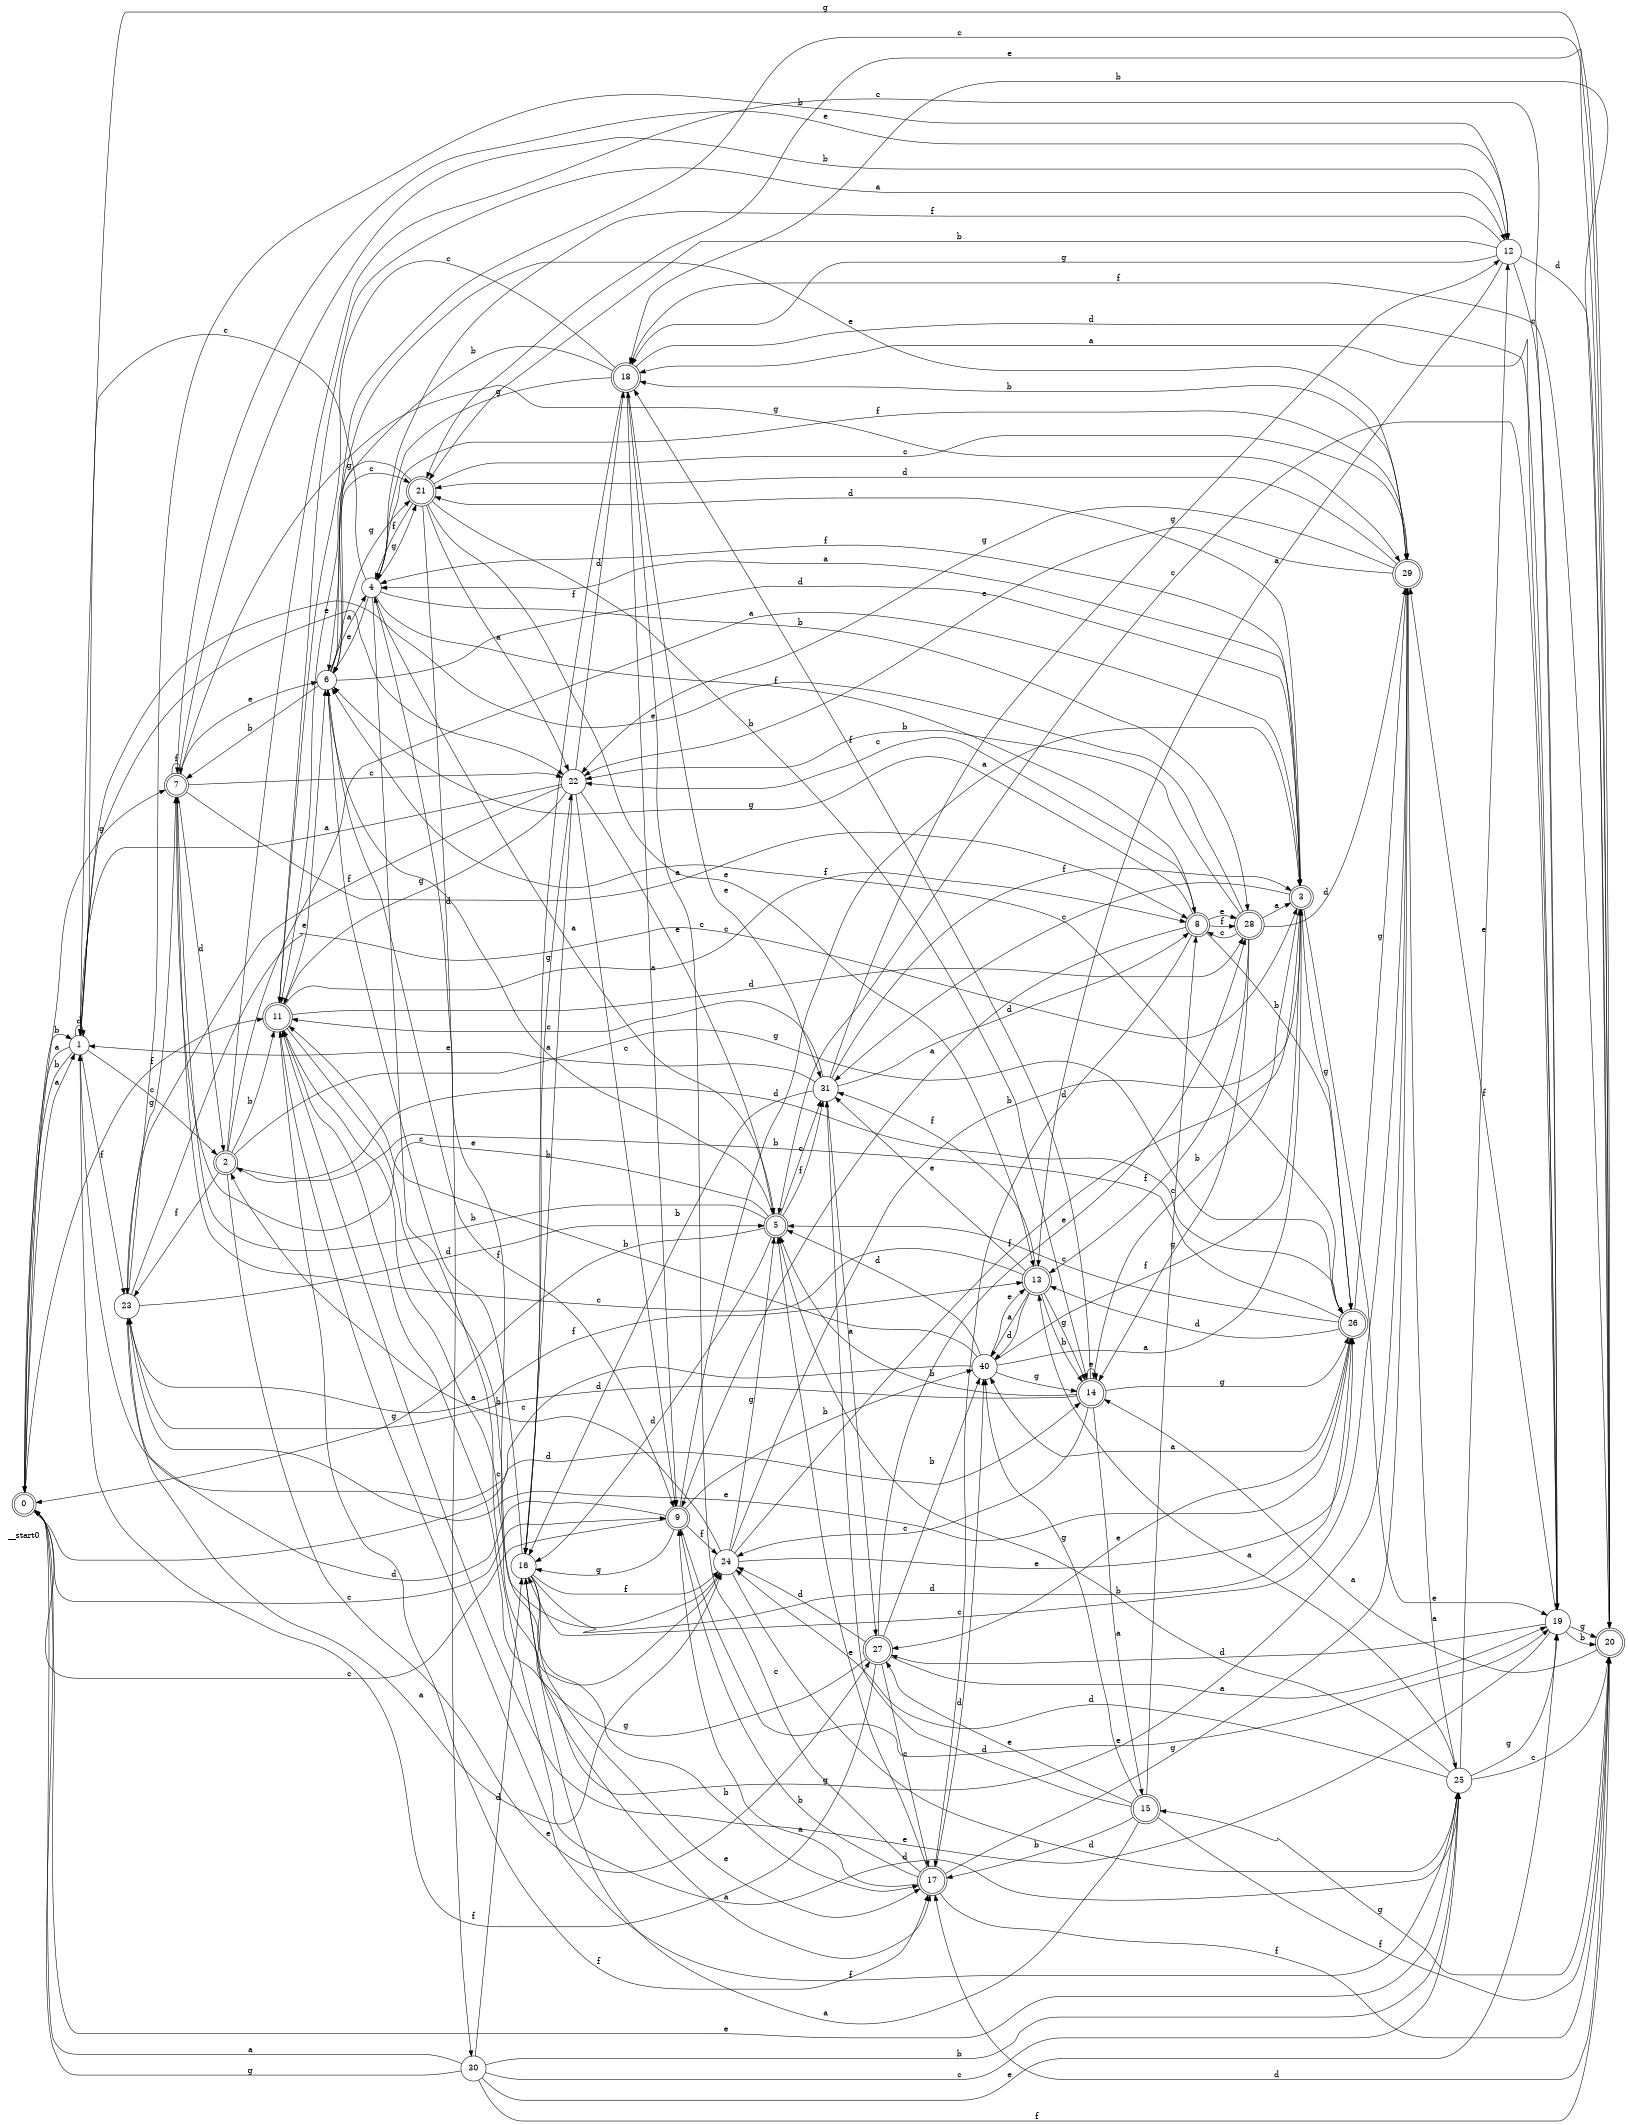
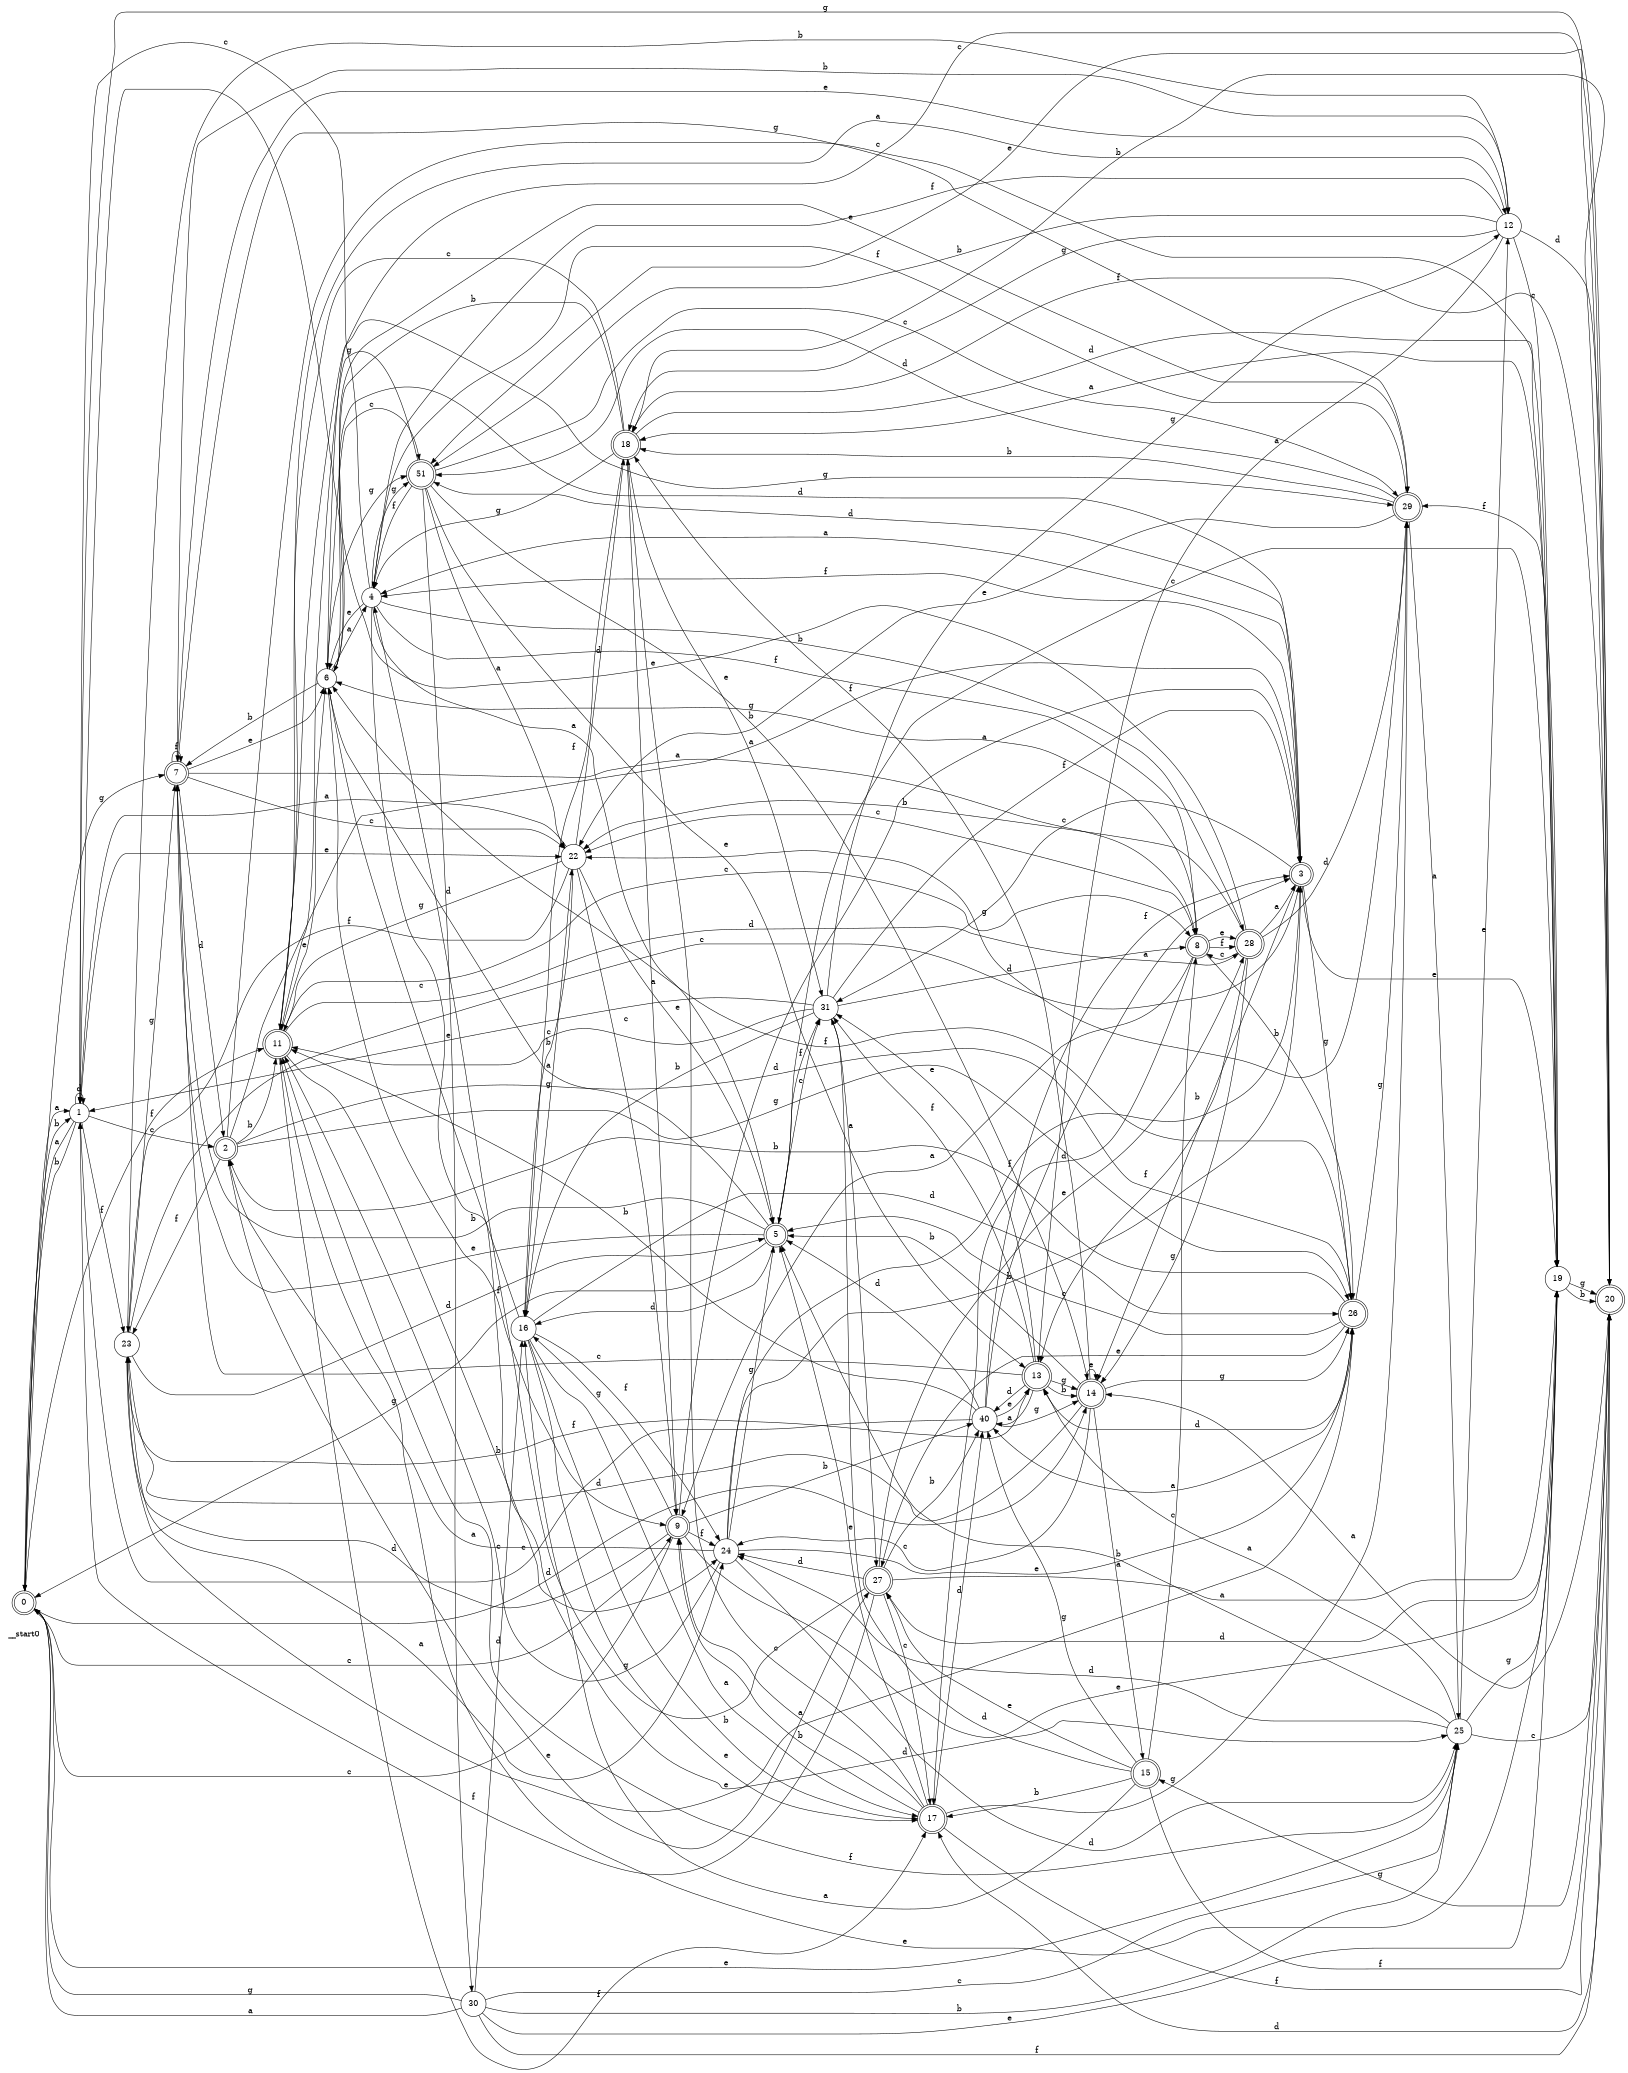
  digraph {
    rankdir=LR
    node [shape=doublecircle color=black fillcolor=white style="rounded,filled"]
    __start0 [shape=none color="" fillcolor="" style=""]
    n2 [label=0]
    n3 [label=1 shape=circle style=filled]
    n4 [label=7]
    n5 [label=9]
    n6 [label=11]
    n7 [label=14]
    n8 [label=25 shape=circle style=filled]
    n9 [label=2]
    n10 [label=20]
    n11 [label=22 shape=circle style=filled]
    n12 [label=23 shape=circle style=filled]
    n13 [label=6 shape=circle style=filled]
    n14 [label=8]
    n15 [label=29]
    n16 [label=12 shape=circle style=filled]
    n17 [label=3]
    n18 [label=19 shape=circle style=filled]
    n19 [label=16 shape=circle style=filled]
    n20 [label=40 shape=circle style=filled]
    n21 [label=24 shape=circle style=filled]
    n22 [label=28]
    n23 [label=17]
    n24 [label=26]
    n25 [label=5]
    n26 [label=18]
    n27 [label=15]
    n28 [label=13]
    n29 [label=27]
-   n30 [label=21]
+   n30 [label=51]
    n31 [label=4 shape=circle style=filled]
    n32 [label=31 shape=circle style=filled]
    n33 [label=30 shape=circle style=filled]
    n2 -> n3 [label=a]
    n2 -> n3 [label=b]
    n2 -> n4 [label=g]
    n2 -> n5 [label=c]
    n2 -> n6 [label=f]
    n2 -> n7 [label=d]
    n2 -> n8 [label=e]
    n3 -> n2 [label=a]
    n3 -> n2 [label=b]
    n3 -> n3 [label=d]
    n3 -> n9 [label=c]
    n3 -> n10 [label=g]
    n3 -> n11 [label=e]
    n3 -> n12 [label=f]
    n4 -> n4 [label=f]
    n4 -> n9 [label=d]
    n4 -> n11 [label=c]
    n4 -> n13 [label=e]
    n4 -> n14 [label=a]
    n4 -> n15 [label=g]
    n4 -> n16 [label=b]
    n5 -> n2 [label=c]
    n5 -> n12 [label=d]
    n5 -> n17 [label=a]
    n5 -> n18 [label=e]
    n5 -> n19 [label=g]
    n5 -> n20 [label=b]
    n5 -> n21 [label=f]
    n6 -> n13 [label=e]
    n6 -> n14 [label=c]
    n6 -> n15 [label=g]
    n6 -> n16 [label=a]
    n6 -> n21 [label=b]
    n6 -> n22 [label=d]
    n6 -> n23 [label=f]
    n7 -> n7 [label=e]
    n7 -> n12 [label=d]
    n7 -> n21 [label=c]
    n7 -> n24 [label=g]
    n7 -> n25 [label=b]
    n7 -> n26 [label=f]
    n7 -> n27 [label=a]
    n8 -> n6 [label=f]
    n8 -> n10 [label=c]
    n8 -> n16 [label=e]
    n8 -> n18 [label=g]
    n8 -> n21 [label=d]
    n8 -> n25 [label=b]
    n8 -> n28 [label=a]
    n9 -> n6 [label=b]
    n9 -> n12 [label=f]
    n9 -> n17 [label=a]
    n9 -> n18 [label=c]
    n9 -> n24 [label=d]
    n9 -> n24 [label=g]
    n9 -> n29 [label=e]
    n10 -> n7 [label=a]
    n10 -> n13 [label=c]
    n10 -> n23 [label=d]
    n10 -> n26 [label=b]
    n10 -> n26 [label=f]
    n10 -> n27 [label=g]
    n10 -> n30 [label=e]
    n11 -> n3 [label=a]
    n11 -> n5 [label=c]
    n11 -> n6 [label=g]
    n11 -> n12 [label=f]
    n11 -> n19 [label=b]
    n11 -> n25 [label=e]
    n11 -> n26 [label=d]
    n12 -> n4 [label=g]
    n12 -> n16 [label=b]
    n12 -> n17 [label=c]
    n12 -> n21 [label=a]
    n12 -> n24 [label=e]
    n12 -> n25 [label=d]
    n12 -> n28 [label=f]
    n13 -> n4 [label=b]
    n13 -> n5 [label=f]
    n13 -> n15 [label=e]
    n13 -> n17 [label=d]
    n13 -> n30 [label=c]
    n13 -> n30 [label=g]
    n13 -> n31 [label=a]
    n14 -> n5 [label=a]
    n14 -> n11 [label=c]
    n14 -> n13 [label=g]
    n14 -> n22 [label=e]
    n14 -> n22 [label=f]
    n14 -> n23 [label=d]
    n14 -> n24 [label=b]
    n15 -> n8 [label=a]
    n15 -> n11 [label=e]
    n15 -> n11 [label=g]
-   n15 -> n19 [label=c]
    n15 -> n26 [label=b]
    n15 -> n30 [label=d]
    n15 -> n31 [label=f]
    n16 -> n4 [label=e]
    n16 -> n10 [label=d]
    n16 -> n18 [label=c]
    n16 -> n26 [label=g]
    n16 -> n28 [label=a]
    n16 -> n30 [label=b]
    n16 -> n31 [label=f]
    n17 -> n7 [label=b]
    n17 -> n18 [label=e]
    n17 -> n24 [label=g]
    n17 -> n30 [label=d]
    n17 -> n31 [label=a]
    n17 -> n31 [label=f]
    n17 -> n32 [label=c]
    n18 -> n6 [label=e]
    n18 -> n10 [label=b]
    n18 -> n10 [label=g]
    n18 -> n15 [label=f]
    n18 -> n25 [label=c]
    n18 -> n26 [label=a]
    n18 -> n29 [label=d]
    n19 -> n11 [label=g]
    n19 -> n13 [label=c]
    n19 -> n21 [label=f]
    n19 -> n23 [label=a]
    n19 -> n23 [label=b]
    n19 -> n23 [label=e]
    n19 -> n24 [label=d]
    n20 -> n3 [label=c]
    n20 -> n6 [label=b]
    n20 -> n7 [label=g]
    n20 -> n17 [label=a]
    n20 -> n17 [label=f]
    n20 -> n25 [label=d]
    n20 -> n28 [label=e]
    n21 -> n6 [label=c]
    n21 -> n8 [label=d]
    n21 -> n9 [label=a]
    n21 -> n17 [label=b]
    n21 -> n17 [label=f]
    n21 -> n24 [label=e]
    n21 -> n25 [label=g]
    n22 -> n3 [label=e]
    n22 -> n7 [label=g]
    n22 -> n11 [label=b]
    n22 -> n14 [label=c]
    n22 -> n15 [label=d]
    n22 -> n17 [label=a]
    n22 -> n28 [label=f]
    n23 -> n5 [label=a]
    n23 -> n5 [label=b]
    n23 -> n10 [label=f]
    n23 -> n15 [label=g]
    n23 -> n20 [label=d]
    n23 -> n25 [label=e]
    n23 -> n26 [label=c]
    n24 -> n9 [label=b]
    n24 -> n13 [label=f]
    n24 -> n15 [label=g]
    n24 -> n20 [label=a]
    n24 -> n25 [label=c]
    n24 -> n28 [label=d]
    n24 -> n29 [label=e]
    n25 -> n2 [label=g]
    n25 -> n4 [label=b]
    n25 -> n4 [label=e]
    n25 -> n13 [label=a]
    n25 -> n19 [label=d]
    n25 -> n32 [label=c]
    n25 -> n32 [label=f]
    n26 -> n5 [label=a]
    n26 -> n6 [label=c]
    n26 -> n13 [label=b]
    n26 -> n18 [label=d]
    n26 -> n19 [label=f]
    n26 -> n31 [label=g]
    n26 -> n32 [label=e]
    n27 -> n10 [label=f]
    n27 -> n14 [label=c]
    n27 -> n19 [label=a]
    n27 -> n20 [label=g]
    n27 -> n23 [label=b]
    n27 -> n29 [label=e]
    n27 -> n32 [label=d]
    n28 -> n4 [label=c]
    n28 -> n7 [label=b]
    n28 -> n7 [label=g]
    n28 -> n20 [label=a]
    n28 -> n20 [label=d]
    n28 -> n32 [label=e]
    n28 -> n32 [label=f]
    n29 -> n3 [label=f]
    n29 -> n18 [label=a]
    n29 -> n20 [label=b]
    n29 -> n21 [label=d]
    n29 -> n22 [label=e]
    n29 -> n23 [label=c]
    n29 -> n31 [label=g]
    n30 -> n6 [label=g]
    n30 -> n7 [label=b]
    n30 -> n11 [label=a]
    n30 -> n15 [label=c]
    n30 -> n28 [label=e]
    n30 -> n31 [label=f]
    n30 -> n33 [label=d]
    n31 -> n3 [label=c]
    n31 -> n8 [label=d]
    n31 -> n13 [label=e]
    n31 -> n14 [label=f]
    n31 -> n22 [label=b]
    n31 -> n25 [label=a]
    n31 -> n30 [label=g]
    n32 -> n3 [label=e]
    n32 -> n6 [label=c]
    n32 -> n14 [label=d]
    n32 -> n16 [label=g]
    n32 -> n17 [label=f]
    n32 -> n19 [label=b]
    n32 -> n29 [label=a]
    n33 -> n2 [label=a]
    n33 -> n2 [label=g]
    n33 -> n8 [label=b]
    n33 -> n8 [label=c]
    n33 -> n10 [label=f]
    n33 -> n18 [label=e]
    n33 -> n19 [label=d]
  }
